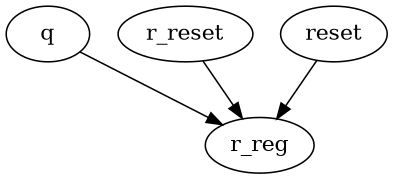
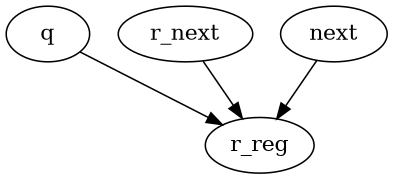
  strict digraph {
    edge [weight=1.0]
    q
    r_reg
-   r_next [label=r_reset]
-   reset
+   r_next
+   reset [label=next]
    q -> r_reg
    r_next -> r_reg
    reset -> r_reg [weight=2.0]
  }
